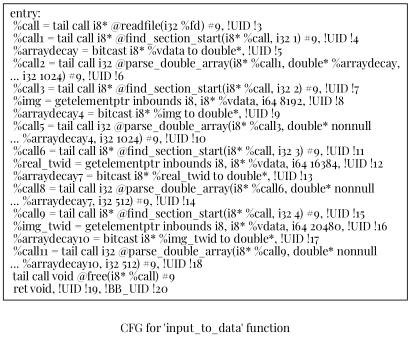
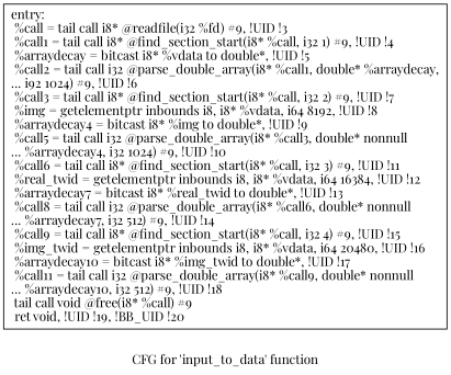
  digraph {
    label="CFG for 'input_to_data' function"
    rankdir=LR
    fontname="Playfair Display"
-   n1 [label="{entry:\l  %call = tail call i8* @readfile(i32 %fd) #9, !UID !3\l  %call1 = tail call i8* @find_section_start(i8* %call, i32 1) #9, !UID !4\l  %arraydecay = bitcast i8* %vdata to double*, !UID !5\l  %call2 = tail call i32 @parse_double_array(i8* %call1, double* %arraydecay,\l... i32 1024) #9, !UID !6\l  %call3 = tail call i8* @find_section_start(i8* %call, i32 2) #9, !UID !7\l  %img = getelementptr inbounds i8, i8* %vdata, i64 8192, !UID !8\l  %arraydecay4 = bitcast i8* %img to double*, !UID !9\l  %call5 = tail call i32 @parse_double_array(i8* %call3, double* nonnull\l... %arraydecay4, i32 1024) #9, !UID !10\l  %call6 = tail call i8* @find_section_start(i8* %call, i32 3) #9, !UID !11\l  %real_twid = getelementptr inbounds i8, i8* %vdata, i64 16384, !UID !12\l  %arraydecay7 = bitcast i8* %real_twid to double*, !UID !13\l  %call8 = tail call i32 @parse_double_array(i8* %call6, double* nonnull\l... %arraydecay7, i32 512) #9, !UID !14\l  %call9 = tail call i8* @find_section_start(i8* %call, i32 4) #9, !UID !15\l  %img_twid = getelementptr inbounds i8, i8* %vdata, i64 20480, !UID !16\l  %arraydecay10 = bitcast i8* %img_twid to double*, !UID !17\l  %call11 = tail call i32 @parse_double_array(i8* %call9, double* nonnull\l... %arraydecay10, i32 512) #9, !UID !18\l  tail call void @free(i8* %call) #9\l  ret void, !UID !19, !BB_UID !20\l}" shape=record fontname="Playfair Display"]
+   n1 [label="{entry:\l  %call = tail call i8* @readfile(i32 %fd) #9, !UID !3\l  %call1 = tail call i8* @find_section_start(i8* %call, i32 1) #9, !UID !4\l  %arraydecay = bitcast i8* %vdata to double*, !UID !5\l  %call2 = tail call i32 @parse_double_array(i8* %call1, double* %arraydecay,\l... i92 1024) #9, !UID !6\l  %call3 = tail call i8* @find_section_start(i8* %call, i32 2) #9, !UID !7\l  %img = getelementptr inbounds i8, i8* %vdata, i64 8192, !UID !8\l  %arraydecay4 = bitcast i8* %img to double*, !UID !9\l  %call5 = tail call i32 @parse_double_array(i8* %call3, double* nonnull\l... %arraydecay4, i32 1024) #9, !UID !10\l  %call6 = tail call i8* @find_section_start(i8* %call, i32 3) #9, !UID !11\l  %real_twid = getelementptr inbounds i8, i8* %vdata, i64 16384, !UID !12\l  %arraydecay7 = bitcast i8* %real_twid to double*, !UID !13\l  %call8 = tail call i32 @parse_double_array(i8* %call6, double* nonnull\l... %arraydecay7, i32 512) #9, !UID !14\l  %call9 = tail call i8* @find_section_start(i8* %call, i32 4) #9, !UID !15\l  %img_twid = getelementptr inbounds i8, i8* %vdata, i64 20480, !UID !16\l  %arraydecay10 = bitcast i8* %img_twid to double*, !UID !17\l  %call11 = tail call i32 @parse_double_array(i8* %call9, double* nonnull\l... %arraydecay10, i32 512) #9, !UID !18\l  tail call void @free(i8* %call) #9\l  ret void, !UID !19, !BB_UID !20\l}" shape=record fontname="Playfair Display"]
  }
